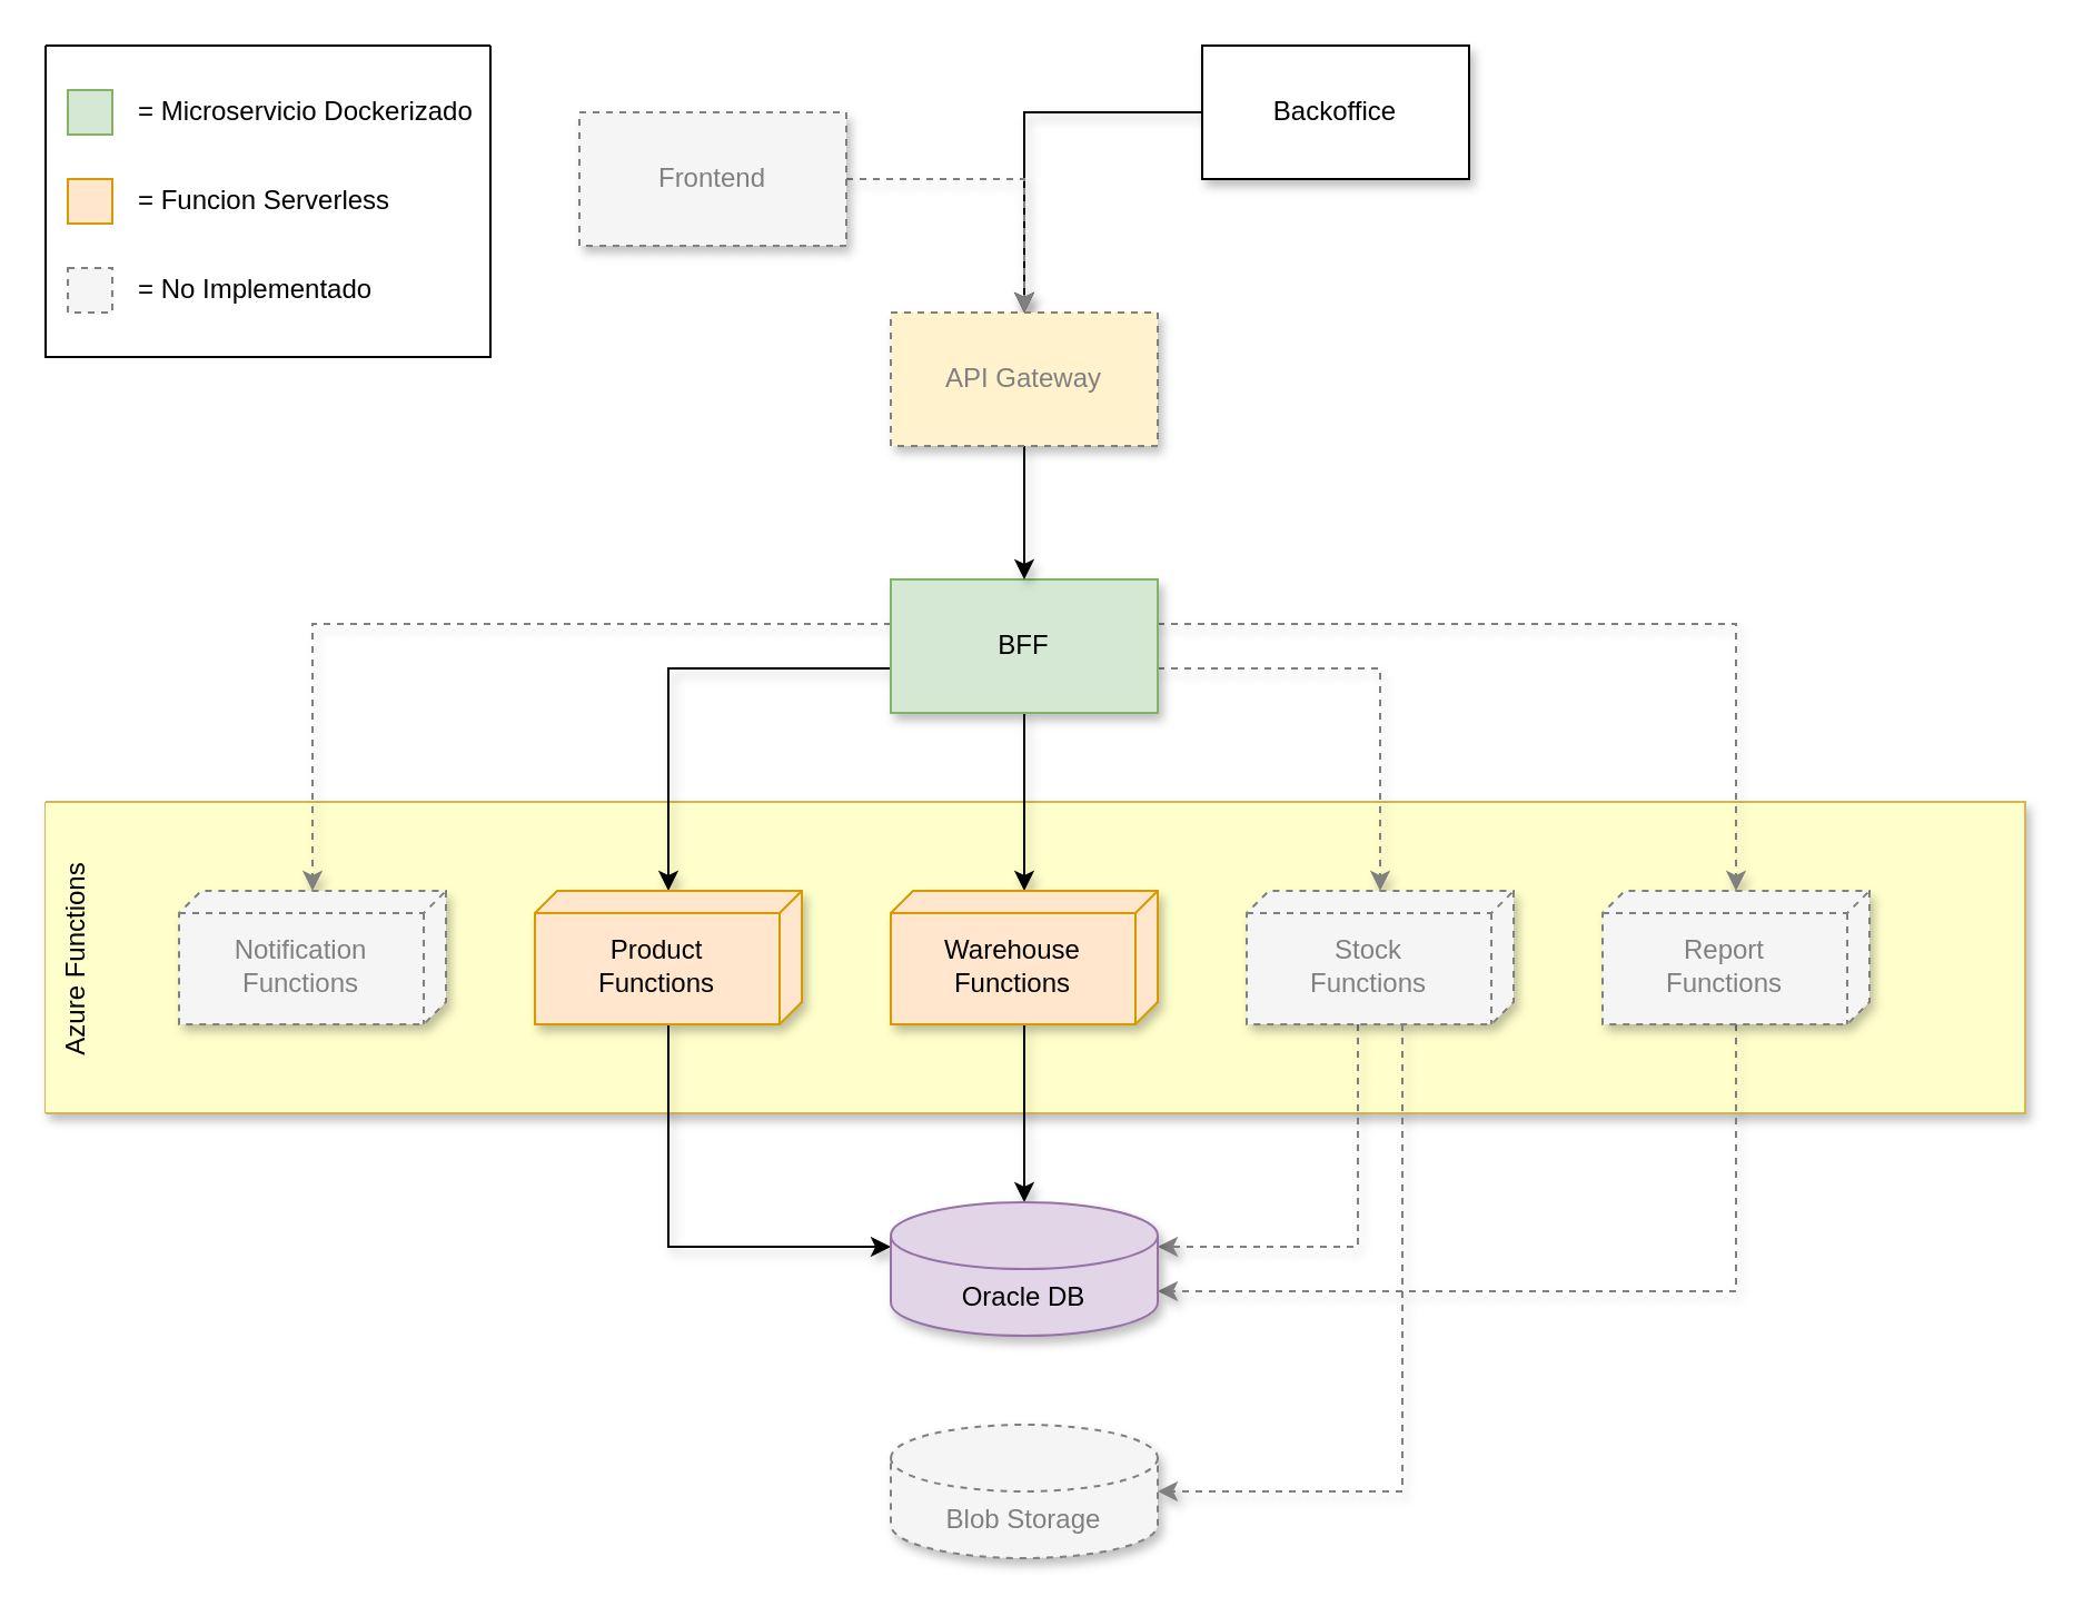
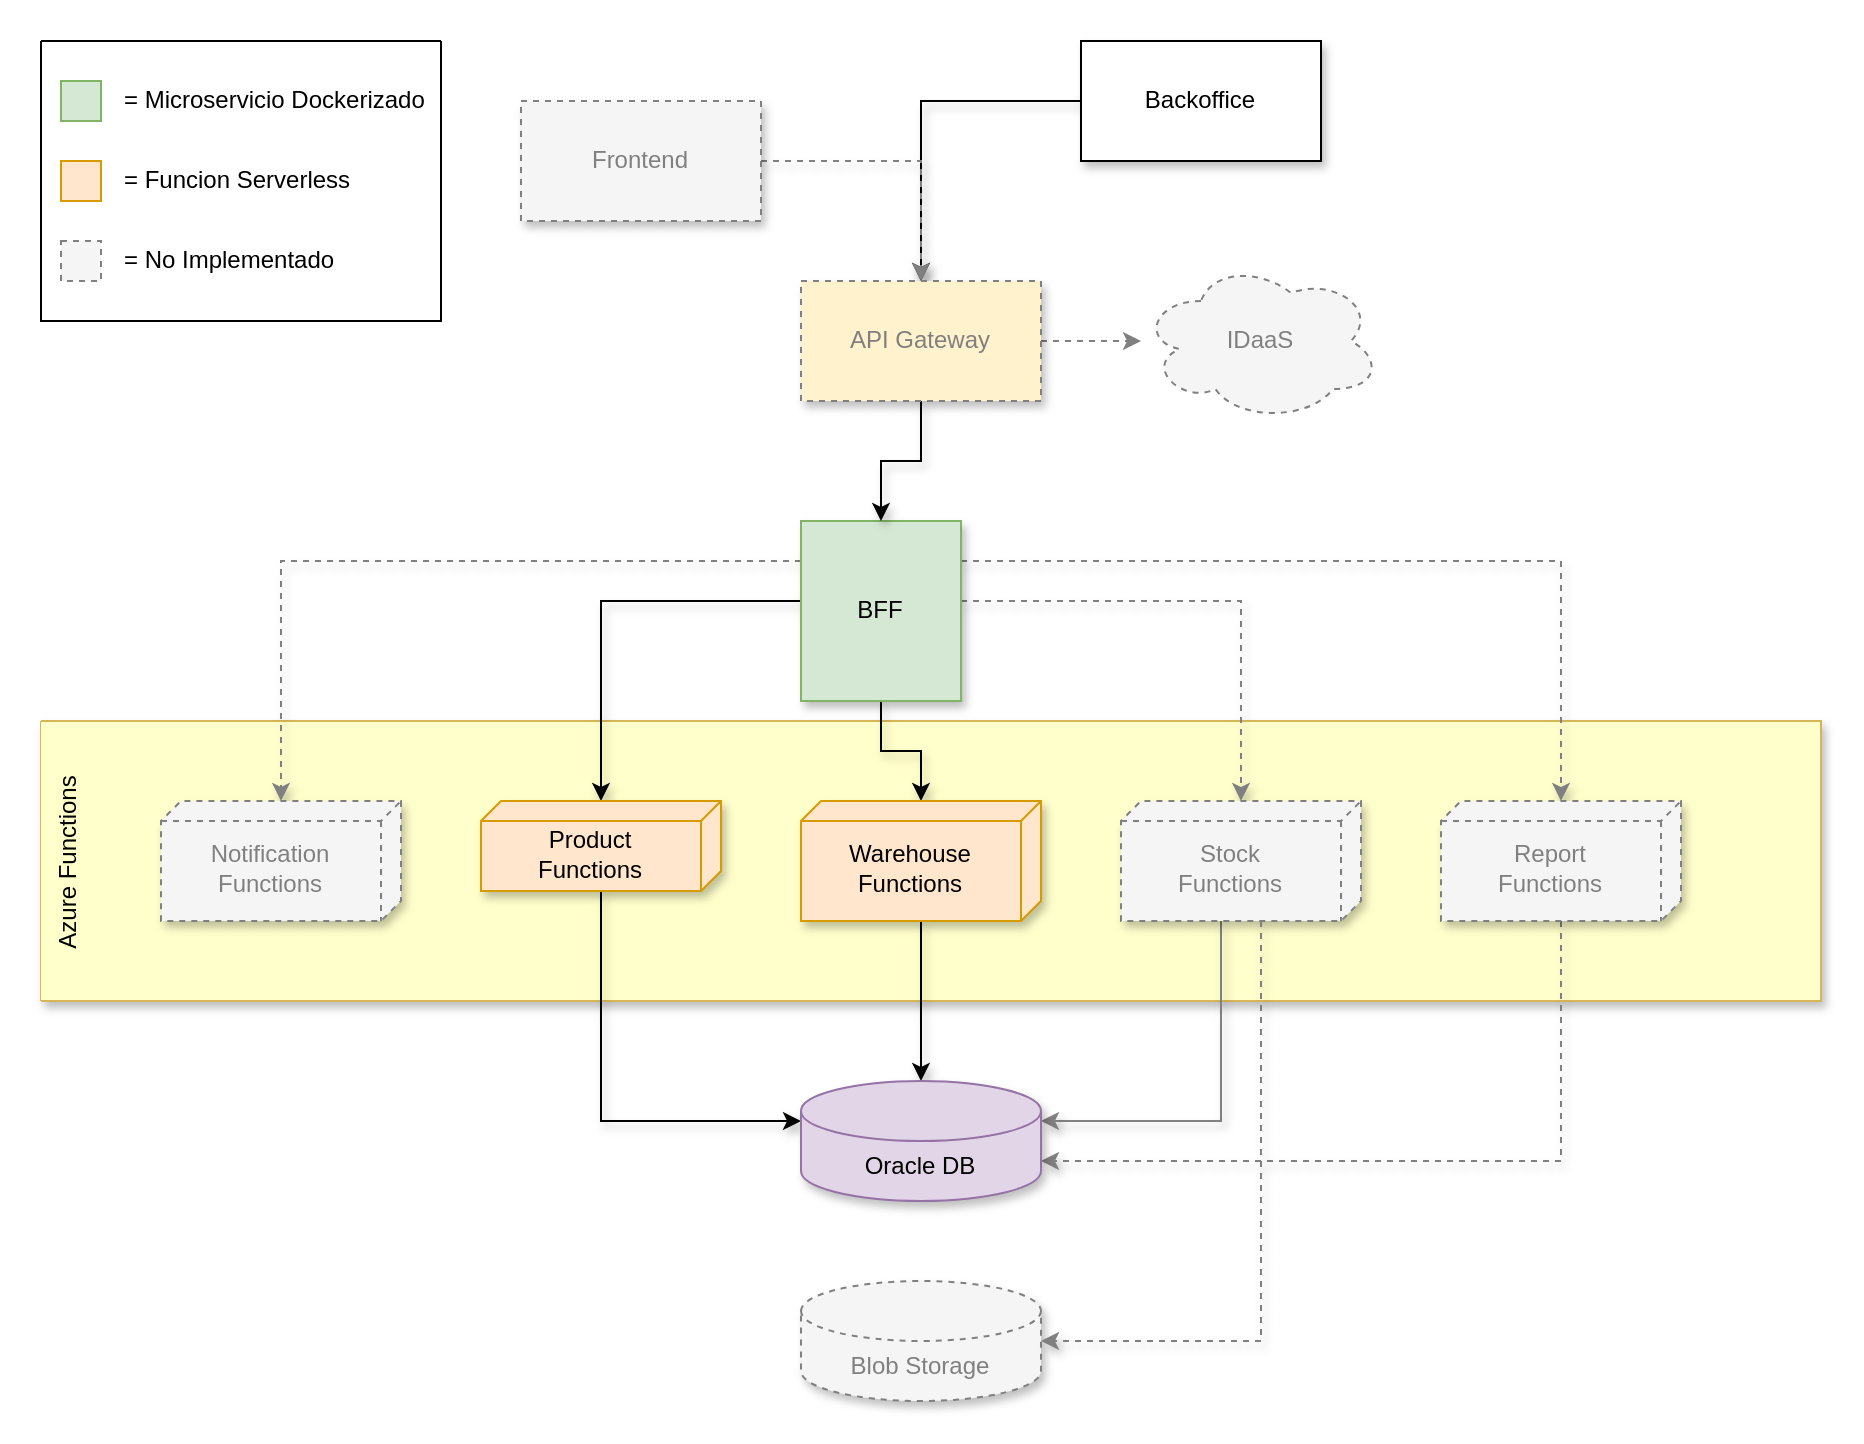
  <mxCell id="0" />
  <mxCell id="1" parent="0" />
  <mxCell id="2" value="Azure Functions" style="swimlane;startSize=0;verticalAlign=top;align=center;fillColor=#fff2cc;strokeColor=#d6b656;fillStyle=auto;swimlaneFillColor=#FFFFCC;horizontal=0;fontStyle=0;shadow=1;" vertex="1" parent="1"><mxGeometry x="20" y="360" width="890" height="140" as="geometry" /></mxCell>
  <mxCell id="3" style="edgeStyle=orthogonalEdgeStyle;rounded=0;orthogonalLoop=1;jettySize=auto;html=1;shadow=1;" edge="1" parent="1" source="4" target="15"><mxGeometry relative="1" as="geometry" /></mxCell>
  <mxCell id="4" value="Backoffice" style="rounded=0;whiteSpace=wrap;html=1;shadow=1;" vertex="1" parent="1"><mxGeometry x="540" y="20" width="120" height="60" as="geometry" /></mxCell>
  <mxCell id="5" style="edgeStyle=orthogonalEdgeStyle;rounded=0;orthogonalLoop=1;jettySize=auto;html=1;dashed=1;shadow=1;strokeColor=#808080;" edge="1" parent="1" source="6" target="15"><mxGeometry relative="1" as="geometry" /></mxCell>
  <mxCell id="6" value="Frontend" style="rounded=0;whiteSpace=wrap;html=1;dashed=1;fillColor=#f5f5f5;fontColor=#808080;strokeColor=#808080;shadow=1;" vertex="1" parent="1"><mxGeometry x="260" y="50" width="120" height="60" as="geometry" /></mxCell>
  <mxCell id="7" style="edgeStyle=orthogonalEdgeStyle;rounded=0;orthogonalLoop=1;jettySize=auto;html=1;shadow=1;" edge="1" parent="1" source="12" target="17"><mxGeometry relative="1" as="geometry"><Array as="points"><mxPoint x="300" y="300" /></Array></mxGeometry></mxCell>
  <mxCell id="8" style="edgeStyle=orthogonalEdgeStyle;rounded=0;orthogonalLoop=1;jettySize=auto;html=1;shadow=1;" edge="1" parent="1" source="12" target="19"><mxGeometry relative="1" as="geometry" /></mxCell>
  <mxCell id="9" style="edgeStyle=orthogonalEdgeStyle;rounded=0;orthogonalLoop=1;jettySize=auto;html=1;dashed=1;shadow=1;strokeColor=#808080;" edge="1" parent="1" source="12" target="21"><mxGeometry relative="1" as="geometry"><Array as="points"><mxPoint x="620" y="300" /></Array></mxGeometry></mxCell>
  <mxCell id="10" style="edgeStyle=orthogonalEdgeStyle;rounded=0;orthogonalLoop=1;jettySize=auto;html=1;dashed=1;shadow=1;strokeColor=#808080;" edge="1" parent="1" source="12" target="24"><mxGeometry relative="1" as="geometry"><Array as="points"><mxPoint x="780" y="280" /></Array></mxGeometry></mxCell>
  <mxCell id="11" style="edgeStyle=orthogonalEdgeStyle;rounded=0;orthogonalLoop=1;jettySize=auto;html=1;dashed=1;shadow=1;strokeColor=#808080;" edge="1" parent="1" source="12" target="22"><mxGeometry relative="1" as="geometry"><Array as="points"><mxPoint y="280" x="140" /></Array></mxGeometry></mxCell>
- <mxCell id="12" value="BFF" style="rounded=0;whiteSpace=wrap;html=1;fillColor=#d5e8d4;strokeColor=#82b366;shadow=1;" vertex="1" parent="1"><mxGeometry x="400" y="260" width="120" height="60" as="geometry" /></mxCell>
+ <mxCell id="12" value="BFF" style="rounded=0;whiteSpace=wrap;html=1;fillColor=#d5e8d4;strokeColor=#82b366;shadow=1;" vertex="1" parent="1"><mxGeometry x="400" y="260" width="80" height="90" as="geometry" /></mxCell>
  <mxCell id="13" style="edgeStyle=orthogonalEdgeStyle;rounded=0;orthogonalLoop=1;jettySize=auto;html=1;shadow=1;" edge="1" parent="1" source="15" target="12"><mxGeometry relative="1" as="geometry" /></mxCell>
+ <mxCell id="14" style="edgeStyle=orthogonalEdgeStyle;rounded=0;orthogonalLoop=1;jettySize=auto;html=1;fillColor=#f5f5f5;strokeColor=#808080;fontColor=#808080;dashed=1;" edge="1" parent="1" source="15" target="27"><mxGeometry relative="1" as="geometry" /></mxCell>
  <mxCell id="15" value="API Gateway" style="rounded=0;whiteSpace=wrap;html=1;fillColor=#fff2cc;fontColor=#808080;strokeColor=#808080;dashed=1;shadow=1;" vertex="1" parent="1"><mxGeometry x="400" y="140" width="120" height="60" as="geometry" /></mxCell>
  <mxCell id="16" style="edgeStyle=orthogonalEdgeStyle;rounded=0;orthogonalLoop=1;jettySize=auto;html=1;shadow=1;" edge="1" parent="1" source="17" target="25"><mxGeometry relative="1" as="geometry"><Array as="points"><mxPoint x="300" y="560" /></Array></mxGeometry></mxCell>
- <mxCell id="17" value="Product&lt;div&gt;Functions&lt;/div&gt;" style="verticalAlign=middle;align=center;spacingTop=8;spacingLeft=2;spacingRight=12;shape=cube;size=10;direction=south;fontStyle=0;html=1;whiteSpace=wrap;fillColor=#ffe6cc;strokeColor=#d79b00;shadow=1;" vertex="1" parent="1"><mxGeometry x="240" y="400" width="120" height="60" as="geometry" /></mxCell>
+ <mxCell id="17" value="Product&lt;div&gt;Functions&lt;/div&gt;" style="verticalAlign=middle;align=center;spacingTop=8;spacingLeft=2;spacingRight=12;shape=cube;size=10;direction=south;fontStyle=0;html=1;whiteSpace=wrap;fillColor=#ffe6cc;strokeColor=#d79b00;shadow=1;" vertex="1" parent="1"><mxGeometry x="240" y="400" width="120" height="45" as="geometry" /></mxCell>
  <mxCell id="18" style="edgeStyle=orthogonalEdgeStyle;rounded=0;orthogonalLoop=1;jettySize=auto;html=1;shadow=1;" edge="1" parent="1" source="19" target="25"><mxGeometry relative="1" as="geometry" /></mxCell>
  <mxCell id="19" value="Warehouse&lt;div&gt;Functions&lt;/div&gt;" style="verticalAlign=middle;align=center;spacingTop=8;spacingLeft=2;spacingRight=12;shape=cube;size=10;direction=south;fontStyle=0;html=1;whiteSpace=wrap;fillColor=#ffe6cc;strokeColor=#d79b00;shadow=1;" vertex="1" parent="1"><mxGeometry x="400" y="400" width="120" height="60" as="geometry" /></mxCell>
- <mxCell id="20" style="edgeStyle=orthogonalEdgeStyle;rounded=0;orthogonalLoop=1;jettySize=auto;html=1;dashed=1;shadow=1;strokeColor=#808080;" edge="1" parent="1" source="21" target="25"><mxGeometry relative="1" as="geometry"><Array as="points"><mxPoint x="610" y="560" /></Array></mxGeometry></mxCell>
+ <mxCell id="20" style="edgeStyle=orthogonalEdgeStyle;rounded=0;orthogonalLoop=1;jettySize=auto;html=1;dashed=0;shadow=1;strokeColor=#808080;" edge="1" parent="1" source="21" target="25"><mxGeometry relative="1" as="geometry"><Array as="points"><mxPoint x="610" y="560" /></Array></mxGeometry></mxCell>
  <mxCell id="21" value="Stock&lt;div&gt;Functions&lt;/div&gt;" style="verticalAlign=middle;align=center;spacingTop=8;spacingLeft=2;spacingRight=12;shape=cube;size=10;direction=south;fontStyle=0;html=1;whiteSpace=wrap;fillColor=#f5f5f5;fontColor=#808080;strokeColor=#808080;dashed=1;shadow=1;" vertex="1" parent="1"><mxGeometry x="560" y="400" width="120" height="60" as="geometry" /></mxCell>
  <mxCell id="22" value="Notification&lt;div&gt;Functions&lt;/div&gt;" style="verticalAlign=middle;align=center;spacingTop=8;spacingLeft=2;spacingRight=12;shape=cube;size=10;direction=south;fontStyle=0;html=1;whiteSpace=wrap;fillColor=#f5f5f5;fontColor=#808080;strokeColor=#808080;dashed=1;shadow=1;" vertex="1" parent="1"><mxGeometry x="80" y="400" width="120" height="60" as="geometry" /></mxCell>
  <mxCell id="23" style="edgeStyle=orthogonalEdgeStyle;rounded=0;orthogonalLoop=1;jettySize=auto;html=1;dashed=1;shadow=1;strokeColor=#808080;" edge="1" parent="1" source="24" target="25"><mxGeometry relative="1" as="geometry"><Array as="points"><mxPoint x="780" y="580" /></Array></mxGeometry></mxCell>
  <mxCell id="24" value="Report&lt;br&gt;&lt;div&gt;Functions&lt;/div&gt;" style="verticalAlign=middle;align=center;spacingTop=8;spacingLeft=2;spacingRight=12;shape=cube;size=10;direction=south;fontStyle=0;html=1;whiteSpace=wrap;fillColor=#f5f5f5;fontColor=#808080;strokeColor=#808080;dashed=1;shadow=1;" vertex="1" parent="1"><mxGeometry x="720" y="400" width="120" height="60" as="geometry" /></mxCell>
  <mxCell id="25" value="Oracle DB" style="shape=cylinder3;whiteSpace=wrap;html=1;boundedLbl=1;backgroundOutline=1;size=15;fillColor=#e1d5e7;strokeColor=#9673a6;shadow=1;" vertex="1" parent="1"><mxGeometry x="400" y="540" width="120" height="60" as="geometry" /></mxCell>
  <mxCell id="26" value="Blob Storage" style="shape=cylinder3;whiteSpace=wrap;html=1;boundedLbl=1;backgroundOutline=1;size=15;fillColor=#f5f5f5;strokeColor=#808080;shadow=1;fontColor=#808080;dashed=1;" vertex="1" parent="1"><mxGeometry x="400" y="640" width="120" height="60" as="geometry" /></mxCell>
+ <mxCell id="27" value="IDaaS" style="ellipse;shape=cloud;whiteSpace=wrap;html=1;fillColor=#f5f5f5;fontColor=#808080;strokeColor=#808080;dashed=1;" vertex="1" parent="1"><mxGeometry x="570" y="130" width="120" height="80" as="geometry" /></mxCell>
  <mxCell id="28" value="" style="swimlane;startSize=0;" vertex="1" parent="1"><mxGeometry x="20" y="20" width="200" height="140" as="geometry" /></mxCell>
  <mxCell id="29" value="" style="rounded=0;whiteSpace=wrap;html=1;fillColor=#d5e8d4;strokeColor=#82b366;" vertex="1" parent="28"><mxGeometry x="10" y="20" width="20" height="20" as="geometry" /></mxCell>
  <mxCell id="30" value="= Microservicio Dockerizado" style="text;html=1;align=left;verticalAlign=middle;whiteSpace=wrap;rounded=0;" vertex="1" parent="28"><mxGeometry x="40" y="15" width="160" height="30" as="geometry" /></mxCell>
  <mxCell id="31" value="" style="rounded=0;whiteSpace=wrap;html=1;fillColor=#ffe6cc;strokeColor=#d79b00;" vertex="1" parent="28"><mxGeometry x="10" y="60" width="20" height="20" as="geometry" /></mxCell>
  <mxCell id="32" value="= Funcion Serverless" style="text;html=1;align=left;verticalAlign=middle;whiteSpace=wrap;rounded=0;" vertex="1" parent="28"><mxGeometry x="40" y="55" width="160" height="30" as="geometry" /></mxCell>
  <mxCell id="33" value="" style="rounded=0;whiteSpace=wrap;html=1;fillColor=#f5f5f5;strokeColor=#808080;fontColor=#333333;dashed=1;" vertex="1" parent="28"><mxGeometry x="10" y="100" width="20" height="20" as="geometry" /></mxCell>
  <mxCell id="34" value="= No Implementado" style="text;html=1;align=left;verticalAlign=middle;whiteSpace=wrap;rounded=0;" vertex="1" parent="28"><mxGeometry x="40" y="95" width="160" height="30" as="geometry" /></mxCell>
  <mxCell id="35" style="edgeStyle=orthogonalEdgeStyle;rounded=0;orthogonalLoop=1;jettySize=auto;html=1;dashed=1;shadow=1;strokeColor=#808080;" edge="1" parent="1" source="21" target="26"><mxGeometry relative="1" as="geometry"><mxPoint x="710" y="520" as="sourcePoint" /><mxPoint x="610" y="620" as="targetPoint" /><Array as="points"><mxPoint x="630" y="670" /></Array></mxGeometry></mxCell>
